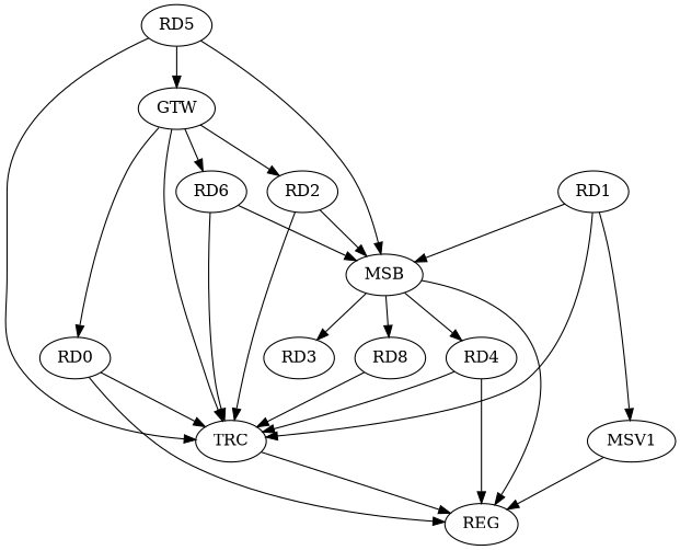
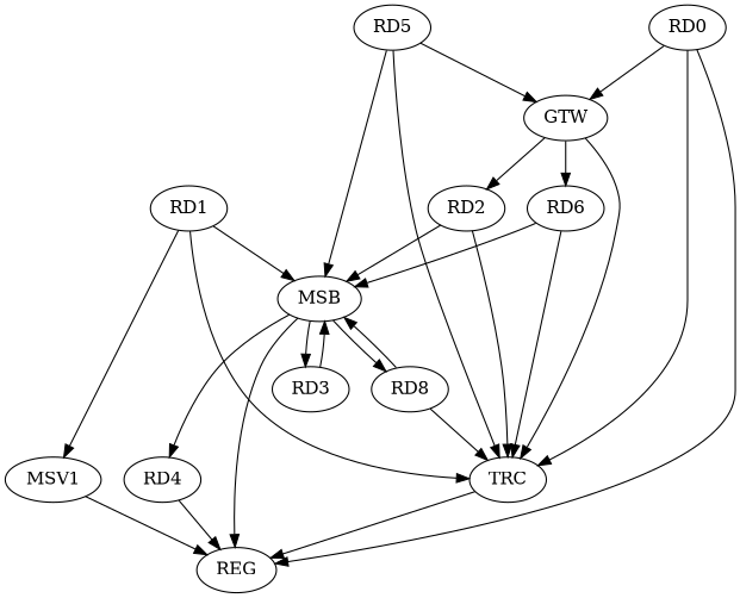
  strict digraph {
    n1 [label=RD1]
    n2 [label=MSB]
    n3 [label=TRC]
    n4 [label=MSV1]
    n5 [label=RD3]
    n6 [label=RD4]
    n7 [label=REG]
    n8 [label=RD8]
    n9 [label=RD2]
    n10 [label=RD5]
    n11 [label=GTW]
    n12 [label=RD6]
    n13 [label=RD0]
    n1 -> n2
    n1 -> n3
    n1 -> n4
    n2 -> n5
    n2 -> n6
    n2 -> n7
    n2 -> n8
    n3 -> n7
    n4 -> n7
-   n6 -> n3
+   n5 -> n2
    n6 -> n7
+   n8 -> n2
    n8 -> n3
    n9 -> n2
    n9 -> n3
    n10 -> n2
    n10 -> n3
    n10 -> n11
    n11 -> n3
    n11 -> n9
    n11 -> n12
-   n11 -> n13
+   n13 -> n11
    n12 -> n2
    n12 -> n3
    n13 -> n3
    n13 -> n7
  }
